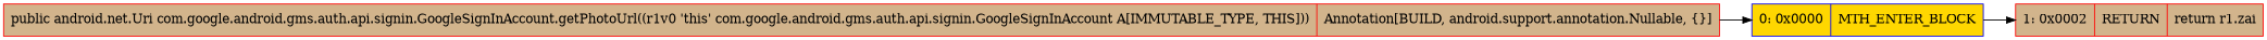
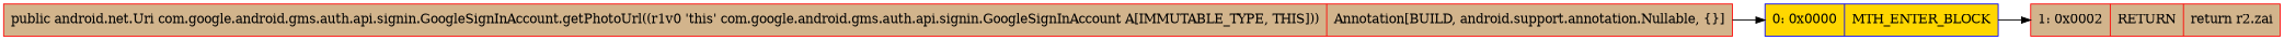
  digraph {
    rankdir=LR
    node [shape=record style=filled fillcolor=tan color=red]
    n1 [label="{0\:\ 0x0000|MTH_ENTER_BLOCK\l}" fillcolor=gold color=blue]
-   n2 [label="{1\:\ 0x0002|RETURN\l|return r1.zai\l}"]
+   n2 [label="{1\:\ 0x0002|RETURN\l|return r2.zai\l}"]
    n3 [label="{public android.net.Uri com.google.android.gms.auth.api.signin.GoogleSignInAccount.getPhotoUrl((r1v0 'this' com.google.android.gms.auth.api.signin.GoogleSignInAccount A[IMMUTABLE_TYPE, THIS]))  | Annotation[BUILD, android.support.annotation.Nullable, \{\}]\l}"]
    n1 -> n2
    n3 -> n1
  }
